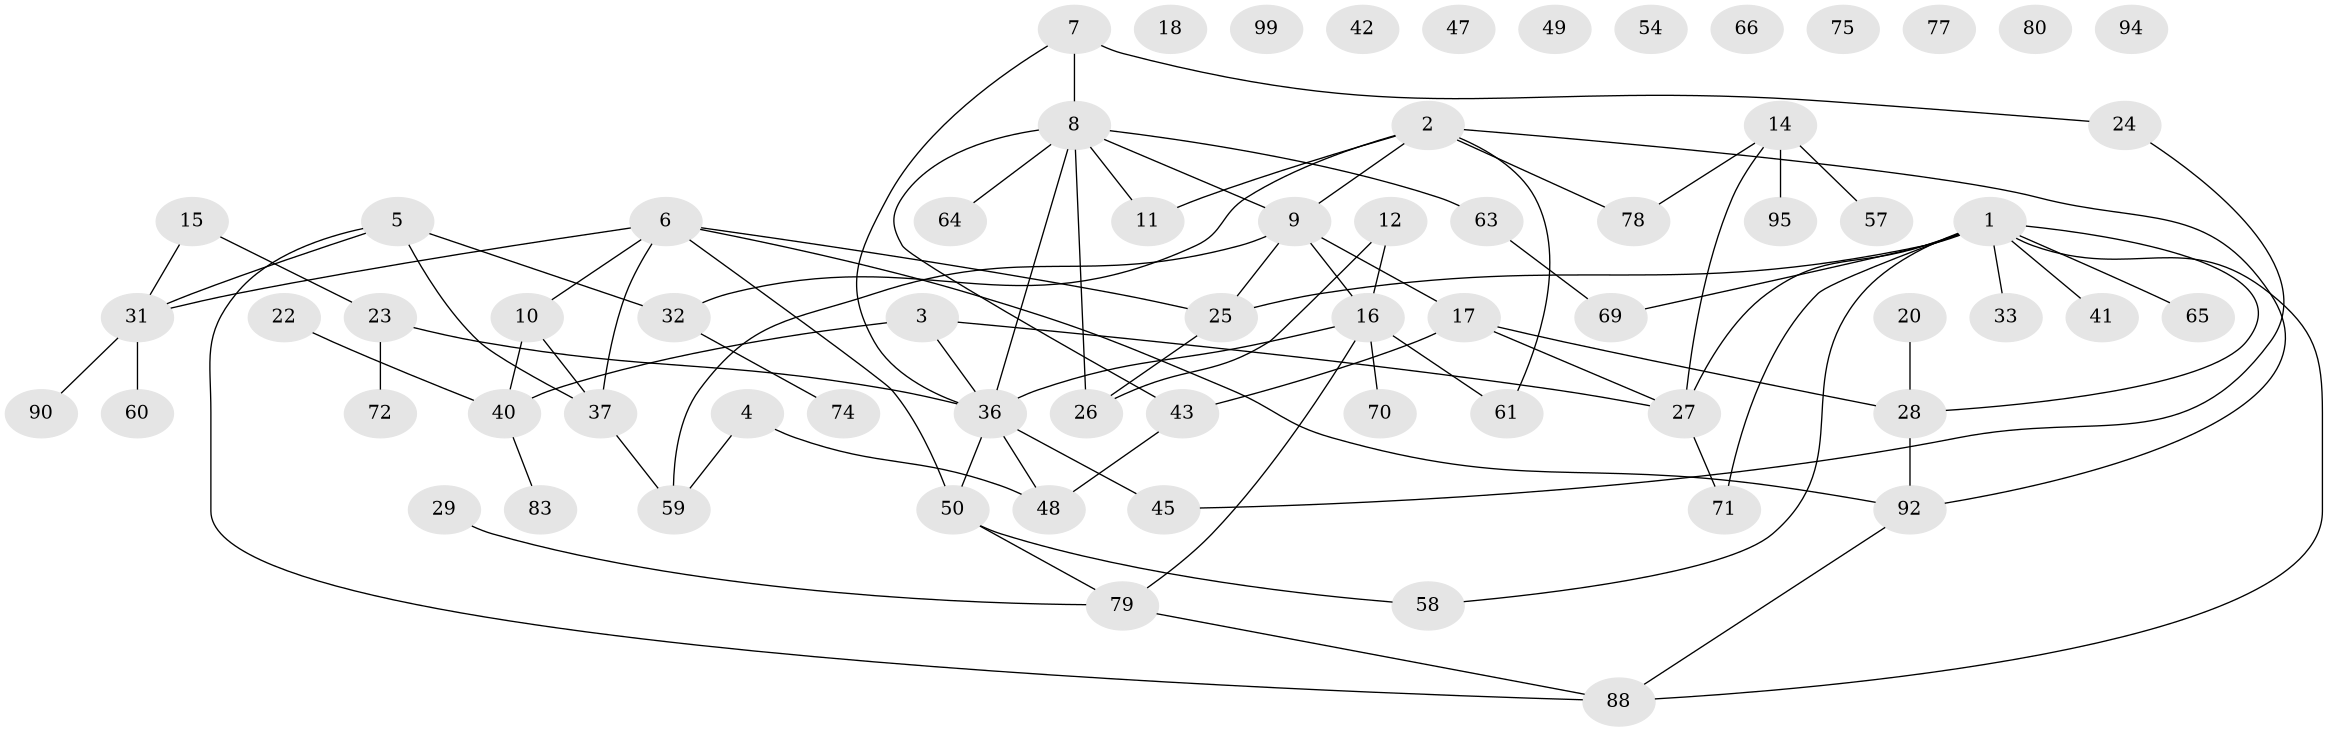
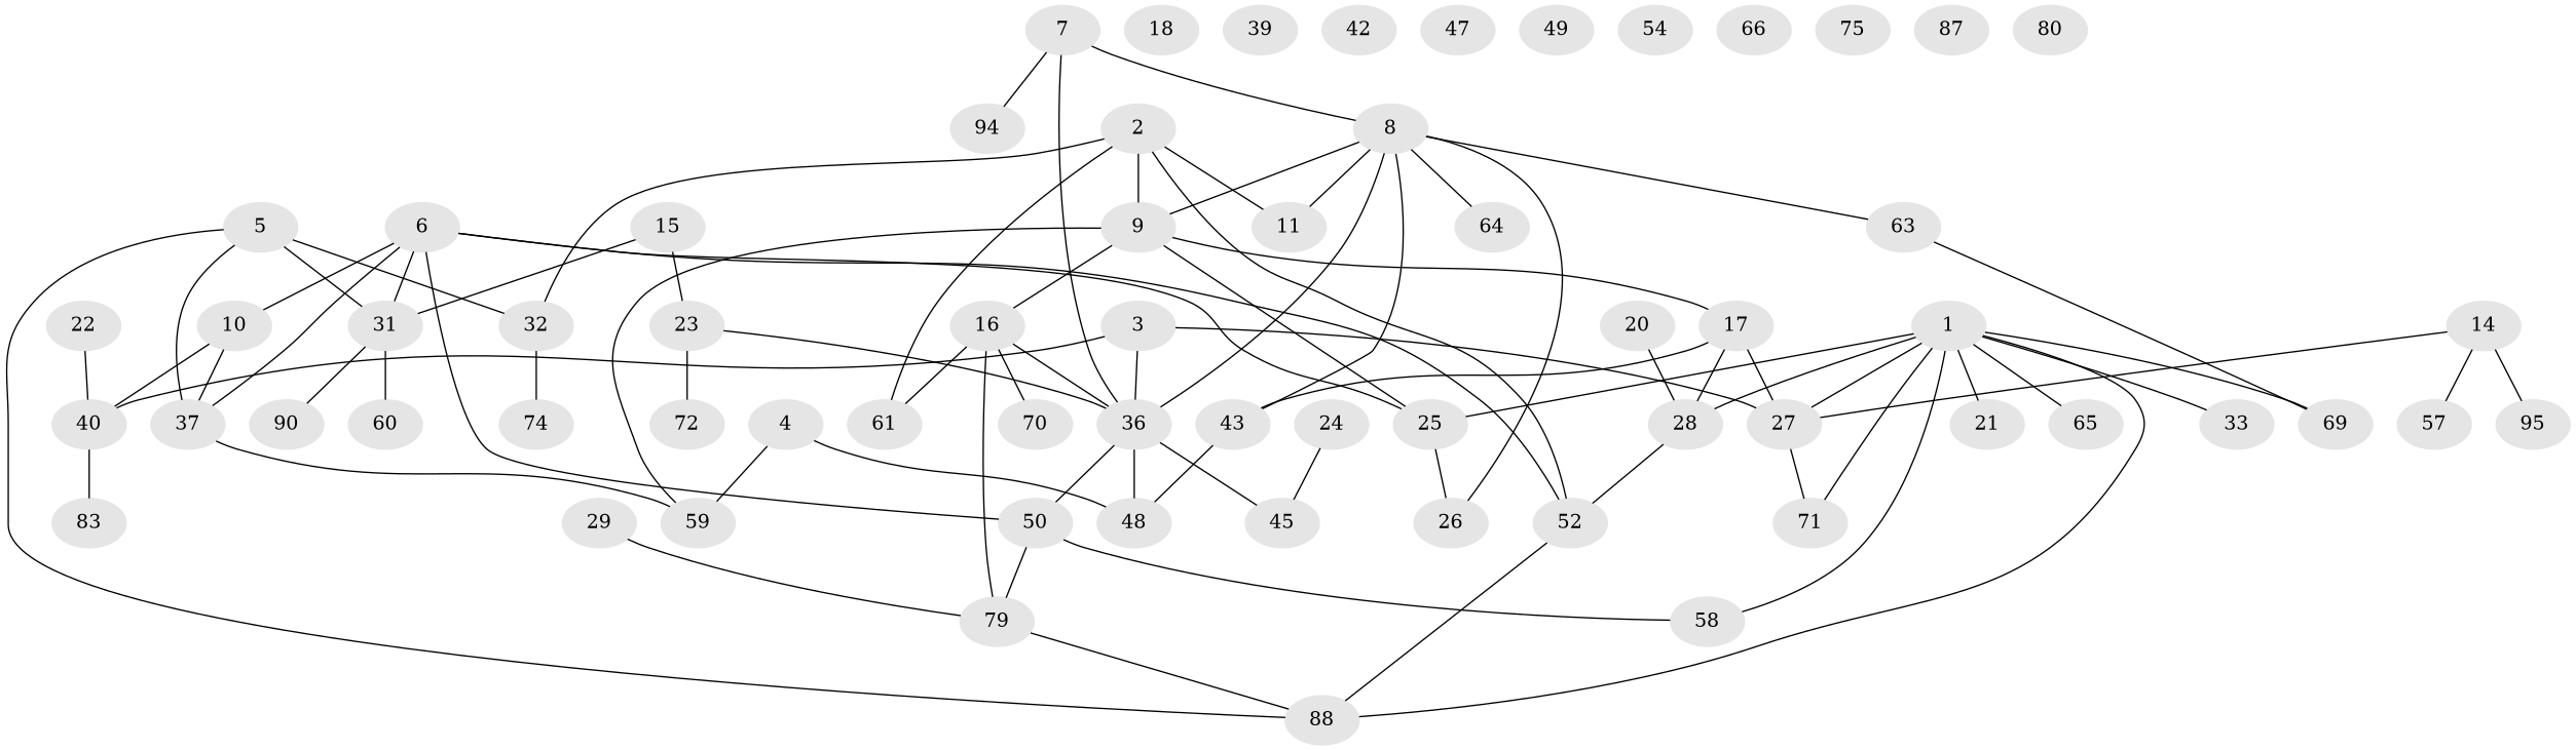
  graph {
    node [color=gray90 style=filled]
    1 [super="+98"]
    25 [super="+87"]
    27 [super="+30"]
    28
    33 [super="+34"]
-   41
+   41 [label=21]
    58 [super="+86"]
    65
    69
    71
    88 [super="+91"]
    26 [super="+81"]
-   52 [super="+92" label=92]
+   52 [super="+92"]
    2 [super="+44"]
    9 [super="+13"]
    11
    32 [super="+56"]
    61
-   78
    59 [super="+76"]
    16 [super="+62"]
    17 [super="+68"]
    74
    3 [super="+19"]
    36 [super="+89"]
    40 [super="+84"]
    48 [super="+90"]
    50 [super="+82"]
    45
    83
    4
    5 [super="+51"]
    31 [super="+96"]
    37
    60
    n36 [label=90]
    6 [super="+55"]
    10
    79 [super="+97"]
    7 [super="+46"]
    8 [super="+21"]
    24
    43 [super="+73"]
    63
    64
    70
-   12
    14 [super="+35"]
    57
    95
    15 [super="+53"]
    23 [super="+38"]
    72
    18
    20 [super="+67"]
    22
    29
-   39 [label=99]
+   39
    42
    47
    49
    54
    66
    75
-   77
+   77 [label=87]
    80 [super="+85"]
    94
    1 -- 25
    1 -- 27
    1 -- 28
    1 -- 33
    1 -- 41
    1 -- 58
    1 -- 65
    1 -- 69
    1 -- 71
    1 -- 88
    25 -- 26
    27 -- 71
    28 -- 52
    52 -- 88
    2 -- 52
    2 -- 9
    2 -- 11
    2 -- 32
    2 -- 61
-   2 -- 78
    9 -- 25
    9 -- 59
    9 -- 16
    9 -- 17
    32 -- 74
    16 -- 61
    16 -- 36
    16 -- 79
    16 -- 70
    17 -- 27
    17 -- 28
    17 -- 43
    3 -- 27
    3 -- 36
    3 -- 40
    36 -- 48
    36 -- 50
    36 -- 45
    40 -- 83
    50 -- 58
    50 -- 79
    4 -- 59
    4 -- 48 [weight=2]
    5 -- 88
    5 -- 32
    5 -- 31
    5 -- 37
    31 -- 60
    31 -- n36
    37 -- 59
    6 -- 25
    6 -- 52
    6 -- 50
    6 -- 31
    6 -- 37
    6 -- 10
    10 -- 40
    10 -- 37
    79 -- 88
    7 -- 36
    7 -- 8
-   7 -- 24
+   7 -- 94
    8 -- 26
    8 -- 9
    8 -- 11
    8 -- 36
    8 -- 43
    8 -- 63
    8 -- 64
    24 -- 45
    43 -- 48
    63 -- 69
-   12 -- 26
-   12 -- 16
    14 -- 27
-   14 -- 78
    14 -- 57
    14 -- 95 [weight=2]
    15 -- 31
    15 -- 23
    23 -- 36
    23 -- 72
    20 -- 28
    22 -- 40
    29 -- 79
  }
